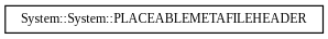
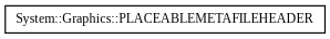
  digraph {
    rankdir=LR
    fontname="Liberation Serif"
-   n1 [color=black fillcolor=white fontname="Liberation Serif" fontsize=10 height=0.2 label="System::System::PLACEABLEMETAFILEHEADER" shape=record style=filled width=0.4]
+   n1 [color=black fillcolor=white fontname="Liberation Serif" fontsize=10 height=0.2 label="System::Graphics::PLACEABLEMETAFILEHEADER" shape=record style=filled width=0.4]
  }
